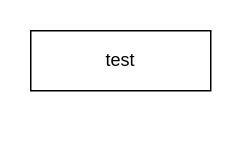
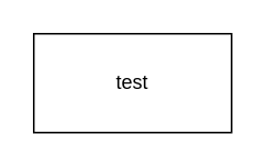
  <mxCell id="0" />
  <mxCell id="1" parent="0" />
- <mxCell id="2" value="test" style="rounded=0;whiteSpace=wrap;html=1;" vertex="1" parent="1"><mxGeometry x="20" y="20" width="120" height="40" as="geometry" /></mxCell>
+ <mxCell id="2" value="test" style="rounded=0;whiteSpace=wrap;html=1;" vertex="1" parent="1"><mxGeometry x="20" y="20" width="120" height="60" as="geometry" /></mxCell>
